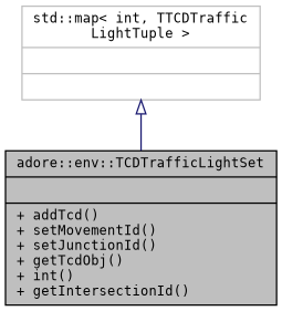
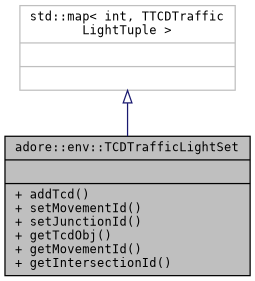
  digraph {
    fontname="DejaVu Sans Mono"
    node [fontname="DejaVu Sans Mono" fontsize=10 shape=record style=filled]
-   n1 [color=black fillcolor=grey75 fontcolor=black height=0.2 label="{adore::env::TCDTrafficLightSet\n||+ addTcd()\l+ setMovementId()\l+ setJunctionId()\l+ getTcdObj()\l+ int()\l+ getIntersectionId()\l}" width=0.4]
+   n1 [color=black fillcolor=grey75 fontcolor=black height=0.2 label="{adore::env::TCDTrafficLightSet\n||+ addTcd()\l+ setMovementId()\l+ setJunctionId()\l+ getTcdObj()\l+ getMovementId()\l+ getIntersectionId()\l}" width=0.4]
    n2 [color=grey75 fillcolor=white height=0.2 label="{std::map\< int, TTCDTraffic\lLightTuple \>\n||}" width=0.4]
    n2 -> n1 [arrowtail=onormal color=midnightblue dir=back fontname="DejaVu Sans Mono" fontsize=10 labelfontname=Helvetica labelfontsize=10 style=solid]
  }
